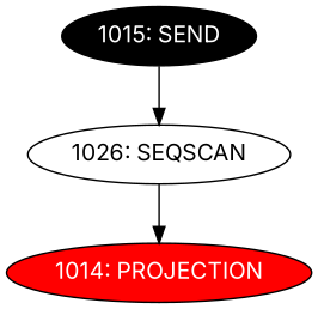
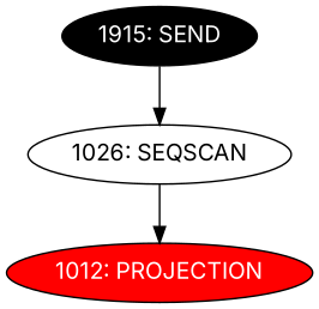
  digraph {
    fontname=Inter
    node [fontname=Inter fontcolor=white style=filled]
    edge [fontname=Inter]
    n1 [label="1026: SEQSCAN" fontcolor="" style=""]
-   n2 [fillcolor=red label="1014: PROJECTION"]
-   n3 [fillcolor=black label="1015: SEND"]
+   n2 [fillcolor=red label="1012: PROJECTION"]
+   n3 [fillcolor=black label="1915: SEND"]
    n1 -> n2
    n3 -> n1
  }
